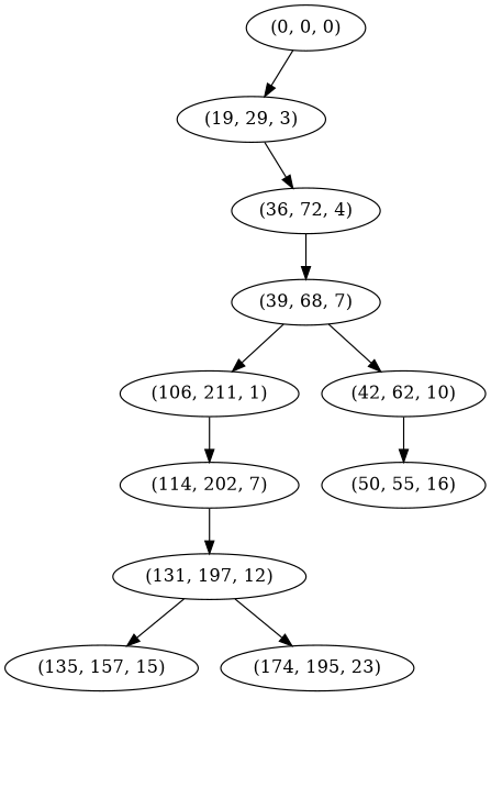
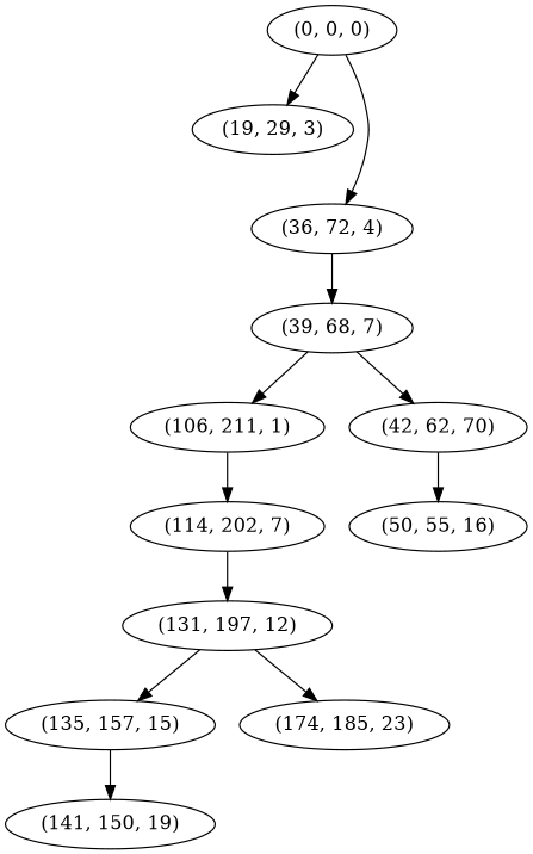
  digraph {
    "(0, 0, 0)"
    "(19, 29, 3)"
    "(36, 72, 4)"
    "(39, 68, 7)"
    "(106, 211, 1)"
    "(114, 202, 7)"
-   "(42, 62, 10)"
+   "(42, 62, 10)" [label="(42, 62, 70)"]
    "(50, 55, 16)"
    "(131, 197, 12)"
    "(135, 157, 15)"
-   "(174, 185, 23)" [label="(174, 195, 23)"]
+   "(174, 185, 23)"
+   "(141, 150, 19)"
    "(0, 0, 0)" -> "(19, 29, 3)"
-   "(19, 29, 3)" -> "(36, 72, 4)"
+   "(0, 0, 0)" -> "(36, 72, 4)"
    "(36, 72, 4)" -> "(39, 68, 7)"
    "(39, 68, 7)" -> "(106, 211, 1)"
    "(39, 68, 7)" -> "(42, 62, 10)"
    "(106, 211, 1)" -> "(114, 202, 7)"
    "(114, 202, 7)" -> "(131, 197, 12)"
    "(42, 62, 10)" -> "(50, 55, 16)"
    "(131, 197, 12)" -> "(135, 157, 15)"
    "(131, 197, 12)" -> "(174, 185, 23)"
+   "(135, 157, 15)" -> "(141, 150, 19)"
  }
